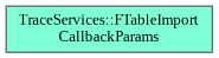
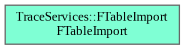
  digraph {
    rankdir=TB
    fontname="Liberation Serif"
-   n1 [color=grey40 fillcolor=aquamarine fontname="Liberation Serif" fontsize=10 height=0.2 label="TraceServices::FTableImport\lCallbackParams" shape=box style=filled width=0.4]
+   n1 [color=grey40 fillcolor=aquamarine fontname="Liberation Serif" fontsize=10 height=0.2 label="TraceServices::FTableImport\lFTableImport" shape=box style=filled width=0.4]
  }
